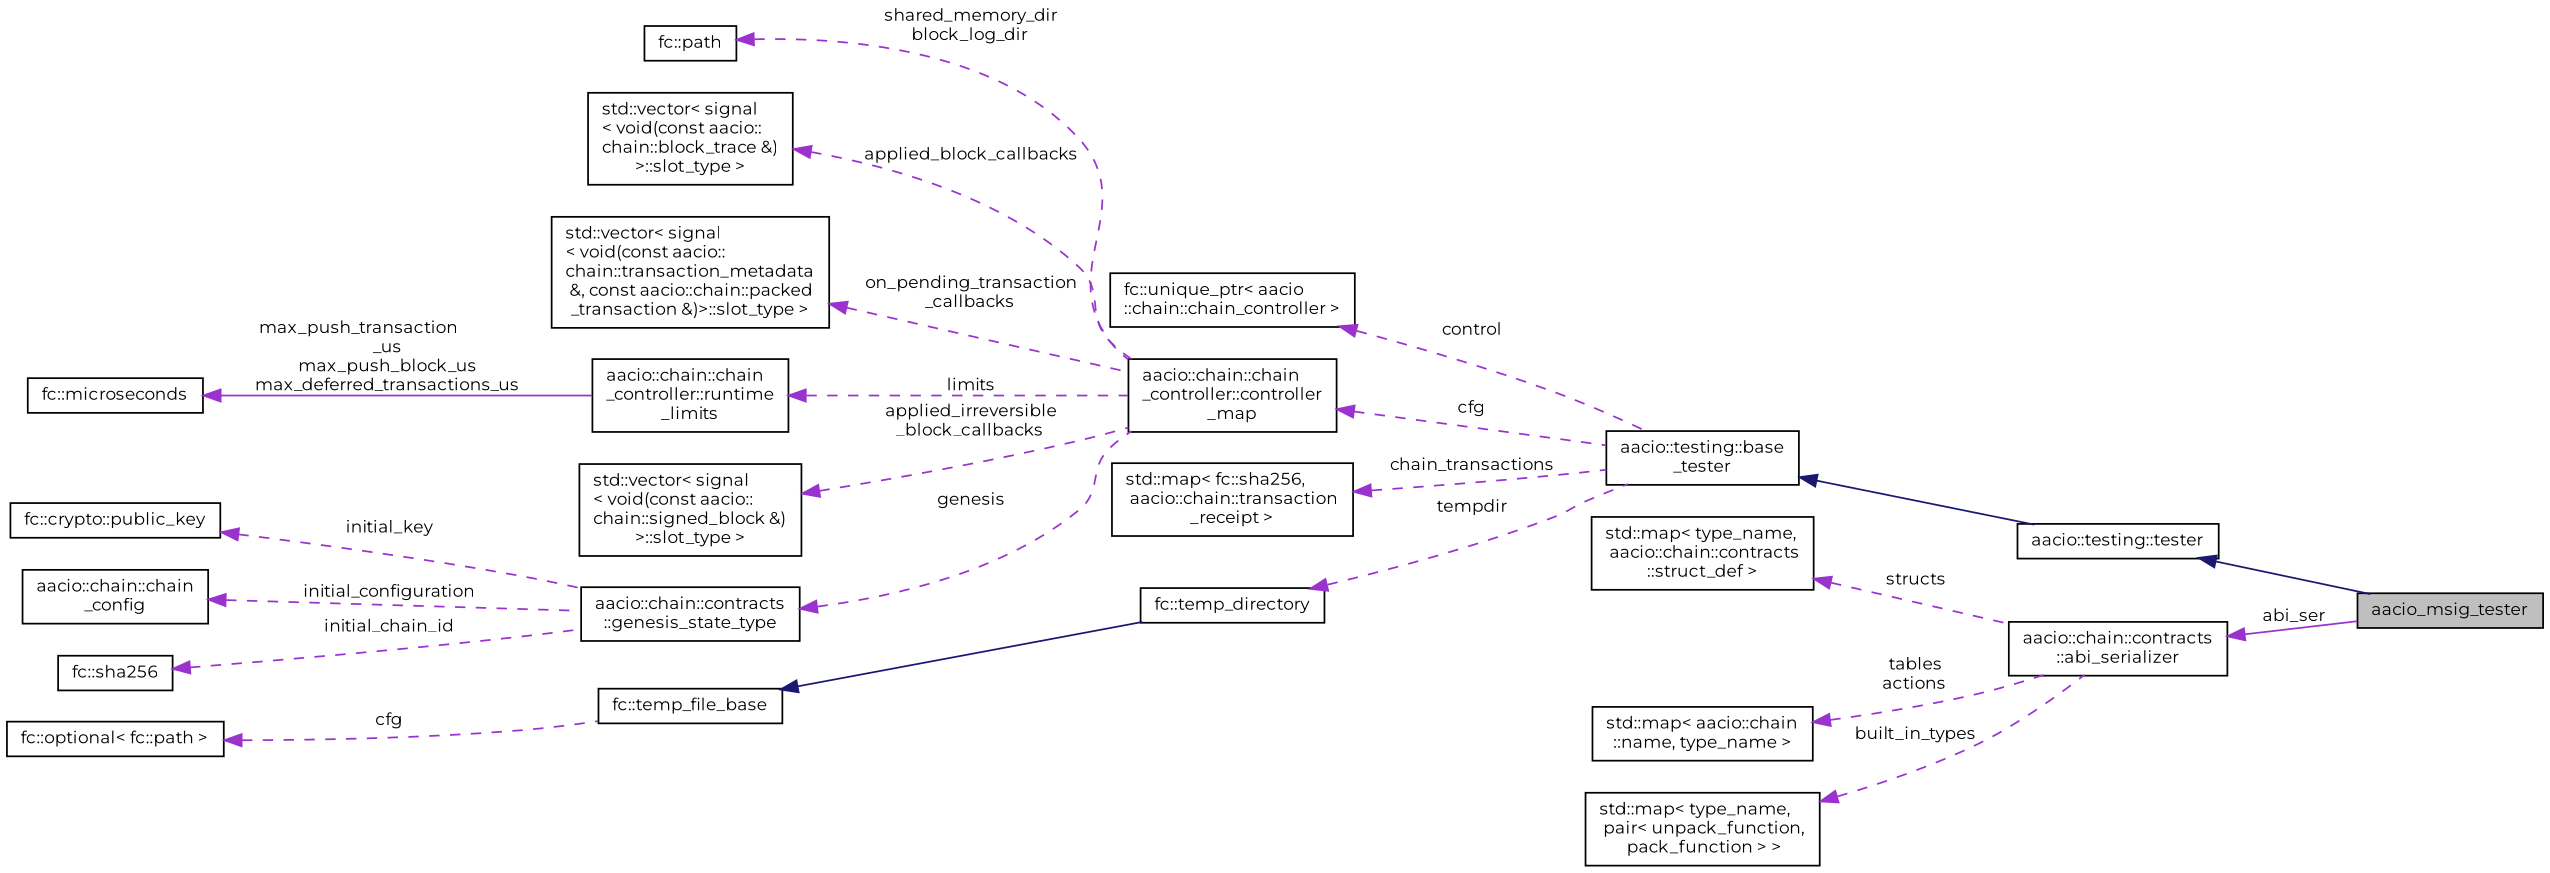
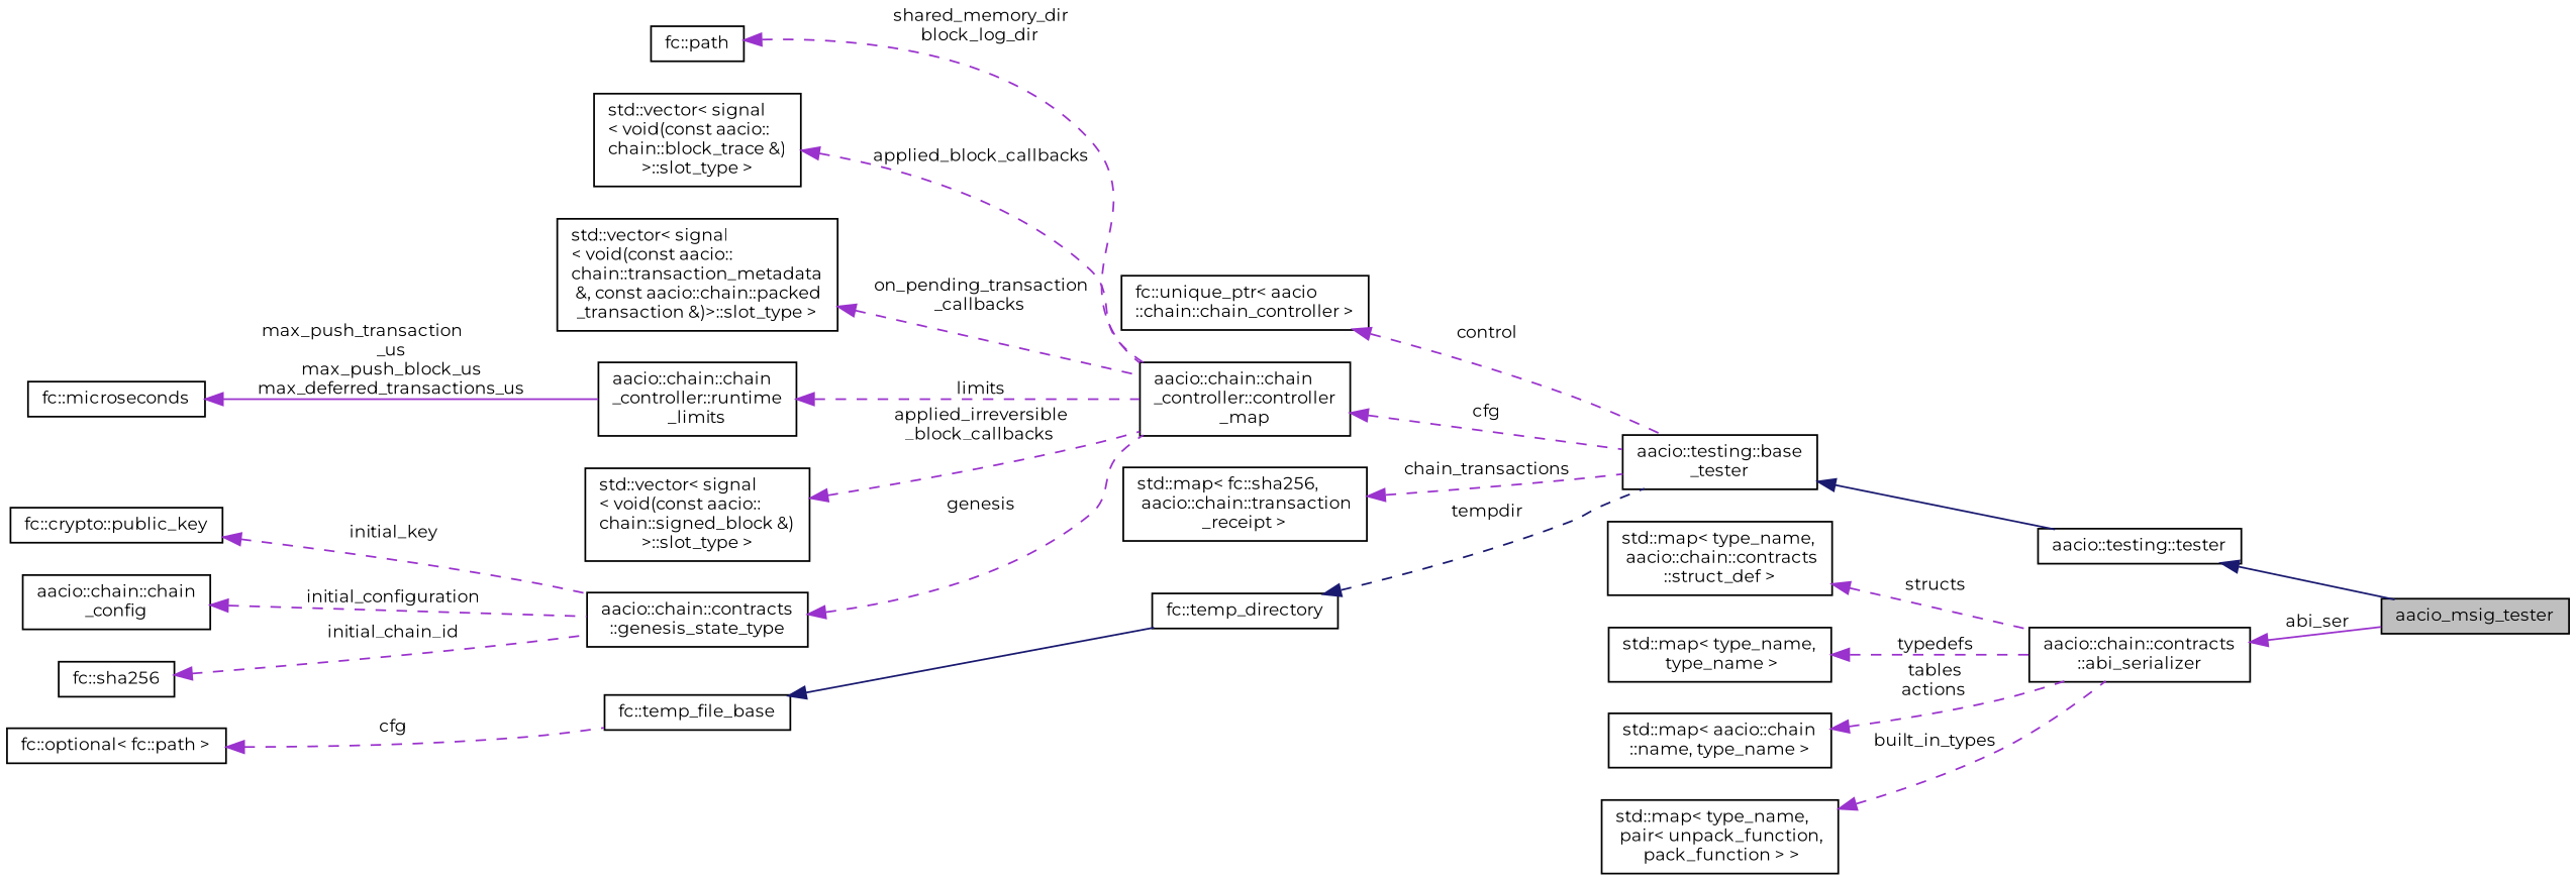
  digraph {
    fontname=Montserrat
    rankdir=LR
    node [color=black fillcolor=white fontname=Montserrat fontsize=10 shape=record style=filled]
    edge [color=darkorchid3 dir=back fontname=Montserrat fontsize=10 labelfontname=Helvetica labelfontsize=10 style=dashed]
    n1 [fillcolor=grey75 fontcolor=black height=0.2 label=aacio_msig_tester width=0.4]
    n2 [height=0.2 label="aacio::testing::tester" width=0.4]
    n3 [height=0.2 label="aacio::testing::base\l_tester" width=0.4]
    n4 [height=0.2 label="fc::unique_ptr\< aacio\l::chain::chain_controller \>" width=0.4]
    n5 [height=0.2 label="aacio::chain::chain\l_controller::controller\l_map" width=0.4]
    n6 [height=0.2 label="fc::path" width=0.4]
    n7 [height=0.2 label="std::vector\< signal\l\< void(const aacio::\lchain::block_trace &)\l\>::slot_type \>" width=0.4]
    n8 [height=0.2 label="std::vector\< signal\l\< void(const aacio::\lchain::transaction_metadata\l &, const aacio::chain::packed\l_transaction &)\>::slot_type \>" width=0.4]
    n9 [height=0.2 label="aacio::chain::chain\l_controller::runtime\l_limits" width=0.4]
    n10 [height=0.2 label="fc::microseconds" width=0.4]
    n11 [height=0.2 label="std::vector\< signal\l\< void(const aacio::\lchain::signed_block &)\l\>::slot_type \>" width=0.4]
    n12 [height=0.2 label="aacio::chain::contracts\l::genesis_state_type" width=0.4]
    n13 [height=0.2 label="fc::crypto::public_key" width=0.4]
    n14 [height=0.2 label="aacio::chain::chain\l_config" width=0.4]
    n15 [height=0.2 label="fc::sha256" width=0.4]
    n16 [height=0.2 label="std::map\< fc::sha256,\l aacio::chain::transaction\l_receipt \>" width=0.4]
    n17 [height=0.2 label="fc::temp_directory" width=0.4]
    n18 [height=0.2 label="fc::temp_file_base" width=0.4]
    n19 [height=0.2 label="fc::optional\< fc::path \>" width=0.4]
    n20 [height=0.2 label="aacio::chain::contracts\l::abi_serializer" width=0.4]
    n21 [height=0.2 label="std::map\< type_name,\l aacio::chain::contracts\l::struct_def \>" width=0.4]
+   n22 [height=0.2 label="std::map\< type_name,\l type_name \>" width=0.4]
    n23 [height=0.2 label="std::map\< aacio::chain\l::name, type_name \>" width=0.4]
    n24 [height=0.2 label="std::map\< type_name,\l pair\< unpack_function,\l pack_function \> \>" width=0.4]
    n2 -> n1 [color=midnightblue style=solid]
    n3 -> n2 [color=midnightblue style=solid]
    n4 -> n3 [label=" control"]
    n5 -> n3 [label=" cfg"]
    n6 -> n5 [label=" shared_memory_dir\nblock_log_dir"]
    n7 -> n5 [label=" applied_block_callbacks"]
    n8 -> n5 [label=" on_pending_transaction\l_callbacks"]
    n9 -> n5 [label=" limits"]
    n10 -> n9 [label=" max_push_transaction\l_us\nmax_push_block_us\nmax_deferred_transactions_us" style=solid]
    n11 -> n5 [label=" applied_irreversible\l_block_callbacks"]
    n12 -> n5 [label=" genesis"]
    n13 -> n12 [label=" initial_key"]
    n14 -> n12 [label=" initial_configuration"]
    n15 -> n12 [label=" initial_chain_id"]
    n16 -> n3 [label=" chain_transactions"]
-   n17 -> n3 [label=" tempdir"]
+   n17 -> n3 [color=midnightblue label=" tempdir"]
    n18 -> n17 [color=midnightblue style=solid]
    n19 -> n18 [label=" cfg"]
    n20 -> n1 [label=" abi_ser" style=solid]
    n21 -> n20 [label=" structs"]
+   n22 -> n20 [label=" typedefs"]
    n23 -> n20 [label=" tables\nactions"]
    n24 -> n20 [label=" built_in_types"]
  }
